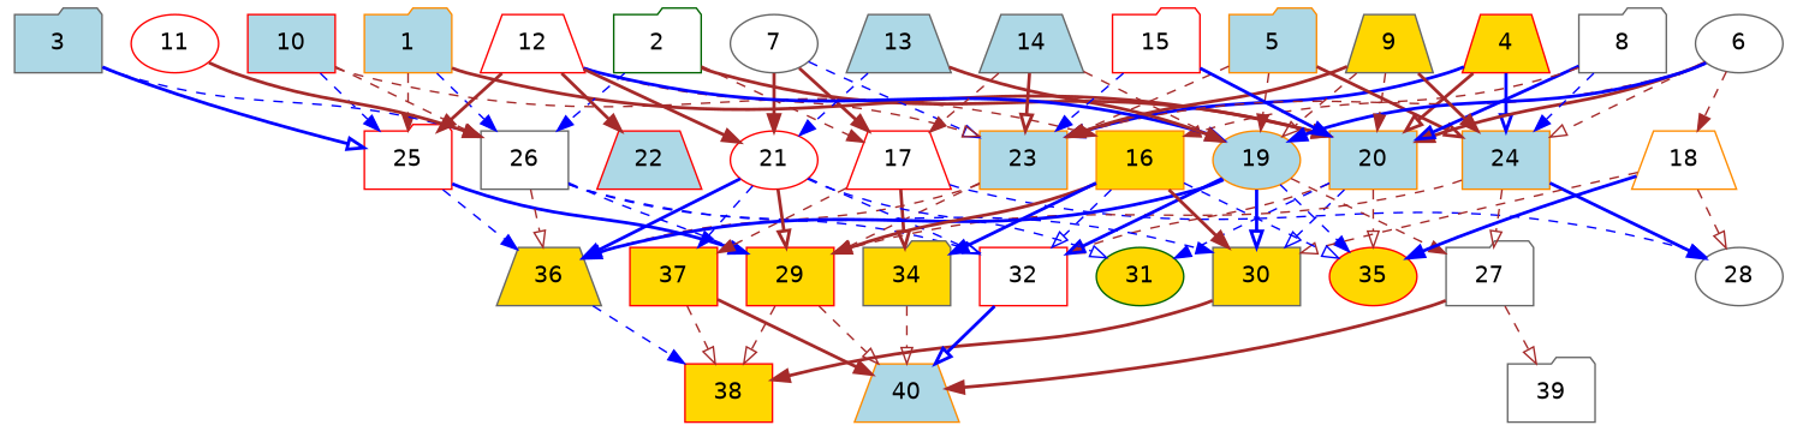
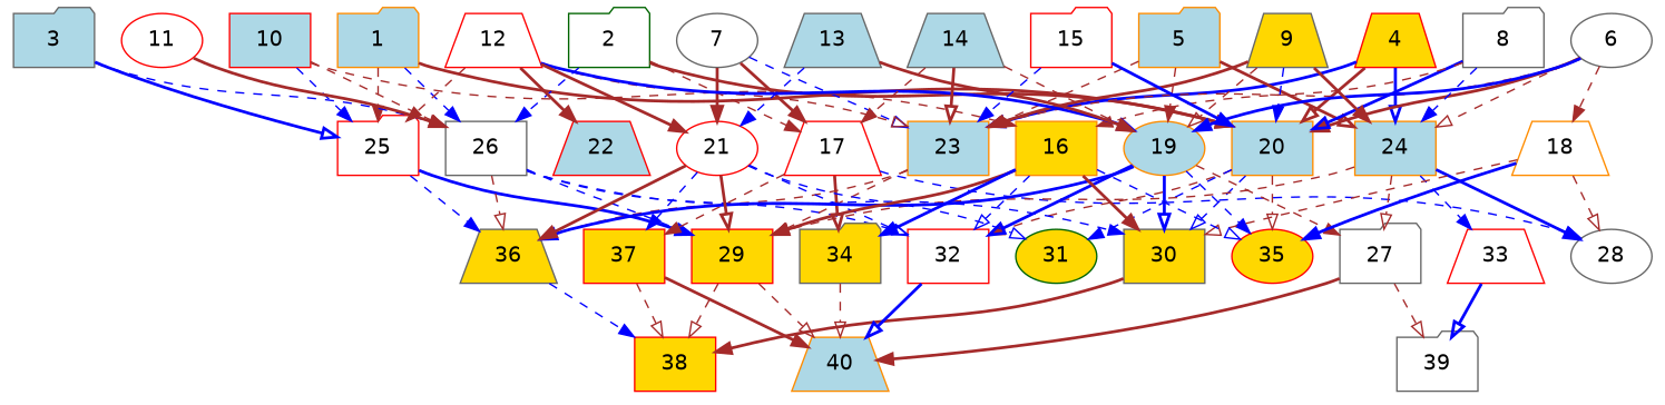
  digraph {
    fontname="DejaVu Sans"
    node [alpha=0.04 color=red fillcolor=white fontname="DejaVu Sans" shape=box style=filled]
    edge [arrowhead=normal color=brown fontname="DejaVu Sans" style=dashed]
    1 [alpha=0.08 color=darkorange expect_size=49807360 fillcolor=lightblue shape=folder]
    20 [alpha=0.16 color=darkorange expect_size=11498496 fillcolor=lightblue]
    25 [alpha=0.13 expect_size=25710592 shape=folder]
    26 [alpha=0.11 color=gray40 expect_size=14872576]
    30 [alpha=0.11 color=gray40 expect_size=22185984 fillcolor=gold]
    32 [expect_size=39174144]
    35 [alpha=0.07 expect_size=16315392 fillcolor=gold shape=ellipse]
    31 [color=darkgreen expect_size=12010496 fillcolor=gold shape=ellipse]
    29 [alpha=0.17 expect_size=25137152 fillcolor=gold]
    36 [alpha=0.01 color=gray40 expect_size=47538176 fillcolor=gold shape=trapezium]
    38 [alpha=0.15 expect_size=45985792 fillcolor=gold]
    40 [alpha=0.13 color=darkorange expect_size=43997184 fillcolor=lightblue shape=trapezium]
    2 [alpha=0.15 color=darkgreen expect_size=20409344 shape=folder]
    17 [alpha=0.12 expect_size=25766912 shape=trapezium]
    34 [alpha=0.13 color=gray40 expect_size=44520448 fillcolor=gold shape=folder]
    28 [alpha=0.02 color=gray40 expect_size=8013824 shape=ellipse]
    37 [expect_size=25569280 fillcolor=gold]
    3 [alpha=0.05 color=gray40 expect_size=34672640 fillcolor=lightblue shape=folder]
    4 [alpha=0.19 expect_size=16609280 fillcolor=gold shape=trapezium]
    23 [alpha=0.08 color=darkorange expect_size=40558592 fillcolor=lightblue]
    24 [alpha=0.08 color=darkorange expect_size=49922048 fillcolor=lightblue]
    27 [alpha=0.09 color=gray40 expect_size=25940992 shape=folder]
+   33 [alpha=0.05 expect_size=24471552 shape=trapezium]
    39 [alpha=0.03 color=gray40 expect_size=50681856 shape=folder]
    5 [alpha=0.14 color=darkorange expect_size=18552832 fillcolor=lightblue shape=folder]
    19 [alpha=0.19 color=darkorange expect_size=42507264 fillcolor=lightblue shape=ellipse]
    6 [alpha=0.09 color=gray40 expect_size=34180096 shape=ellipse]
    18 [alpha=0.07 color=darkorange expect_size=26174464 shape=trapezium]
    7 [alpha=0.00 color=gray40 expect_size=6448128 shape=ellipse]
    21 [alpha=0.12 expect_size=45041664 shape=ellipse]
    8 [alpha=0.07 color=gray40 expect_size=41507840 shape=folder]
    16 [alpha=0.05 color=darkorange expect_size=5459968 fillcolor=gold]
    9 [alpha=0.07 color=gray40 expect_size=9582592 fillcolor=gold shape=trapezium]
    10 [alpha=0.14 expect_size=50100224 fillcolor=lightblue]
    11 [alpha=0.06 expect_size=49428480 shape=ellipse]
    12 [alpha=0.12 expect_size=21159936 shape=trapezium]
    22 [alpha=0.14 expect_size=12223488 fillcolor=lightblue shape=trapezium]
    13 [color=gray40 expect_size=9446400 fillcolor=lightblue shape=trapezium]
    14 [alpha=0.10 color=gray40 expect_size=20651008 fillcolor=lightblue shape=trapezium]
    15 [alpha=0.15 expect_size=19186688 shape=folder]
    1 -> 20 [style=bold]
    1 -> 25
    1 -> 26 [color=blue]
    20 -> 30 [arrowhead=onormal color=blue]
    20 -> 32
    20 -> 35 [arrowhead=onormal]
    20 -> 31 [color=blue]
    25 -> 29 [arrowhead=onormal color=blue style=bold]
    25 -> 36 [color=blue]
    26 -> 30 [color=blue]
    26 -> 32 [arrowhead=onormal color=blue]
    26 -> 29 [color=blue]
    26 -> 36 [arrowhead=onormal]
    30 -> 38 [style=bold]
    32 -> 40 [arrowhead=onormal color=blue style=bold]
    29 -> 38 [arrowhead=onormal]
    29 -> 40 [arrowhead=onormal]
    36 -> 38 [color=blue]
    2 -> 20 [style=bold]
    2 -> 26 [color=blue]
    2 -> 17
    17 -> 34 [arrowhead=onormal style=bold]
    17 -> 28 [color=blue]
    17 -> 37
    34 -> 40 [arrowhead=onormal]
    37 -> 38 [arrowhead=onormal]
    37 -> 40 [style=bold]
    3 -> 25 [arrowhead=onormal color=blue style=bold]
    3 -> 26 [color=blue]
    4 -> 20 [arrowhead=onormal style=bold]
    4 -> 23 [color=blue style=bold]
    4 -> 24 [arrowhead=onormal color=blue style=bold]
    23 -> 29 [arrowhead=onormal]
    23 -> 36
    24 -> 29 [arrowhead=onormal]
    24 -> 28 [arrowhead=onormal color=blue style=bold]
    24 -> 27 [arrowhead=onormal]
+   24 -> 33 [color=blue]
    27 -> 40 [style=bold]
    27 -> 39 [arrowhead=onormal]
+   33 -> 39 [arrowhead=onormal color=blue style=bold]
    5 -> 23
    5 -> 24 [arrowhead=onormal style=bold]
    5 -> 19
    19 -> 30 [arrowhead=onormal color=blue style=bold]
    19 -> 32 [arrowhead=onormal color=blue style=bold]
    19 -> 35 [color=blue]
    19 -> 36 [color=blue style=bold]
    19 -> 27
    6 -> 20 [style=bold]
    6 -> 23
    6 -> 24 [arrowhead=onormal]
    6 -> 19 [color=blue style=bold]
    6 -> 18
    18 -> 30 [arrowhead=onormal]
    18 -> 35 [color=blue style=bold]
    18 -> 28 [arrowhead=onormal]
    7 -> 17 [style=bold]
    7 -> 23 [arrowhead=onormal color=blue]
    7 -> 21 [style=bold]
    21 -> 32 [arrowhead=onormal color=blue]
    21 -> 31 [arrowhead=onormal color=blue]
    21 -> 29 [arrowhead=onormal style=bold]
-   21 -> 36 [color=blue style=bold]
+   21 -> 36 [style=bold]
    21 -> 37 [color=blue]
    8 -> 20 [arrowhead=onormal color=blue style=bold]
    8 -> 24 [color=blue]
    8 -> 16
    16 -> 30 [style=bold]
    16 -> 32 [arrowhead=onormal color=blue]
    16 -> 35 [arrowhead=onormal color=blue]
    16 -> 29 [style=bold]
    16 -> 34 [color=blue style=bold]
-   9 -> 20
+   9 -> 20 [color=blue]
    9 -> 23 [style=bold]
    9 -> 24 [style=bold]
    9 -> 19 [arrowhead=onormal]
    10 -> 25 [color=blue]
    10 -> 26
    10 -> 16
    11 -> 26 [arrowhead=onormal style=bold]
-   12 -> 25 [style=bold]
+   12 -> 25
    12 -> 23 [arrowhead=onormal]
    12 -> 19 [arrowhead=onormal color=blue style=bold]
    12 -> 21 [style=bold]
    12 -> 22 [style=bold]
    13 -> 19 [arrowhead=onormal style=bold]
    13 -> 21 [color=blue]
    14 -> 17
    14 -> 23 [arrowhead=onormal style=bold]
    14 -> 19
    15 -> 20 [color=blue style=bold]
    15 -> 23 [color=blue]
  }
